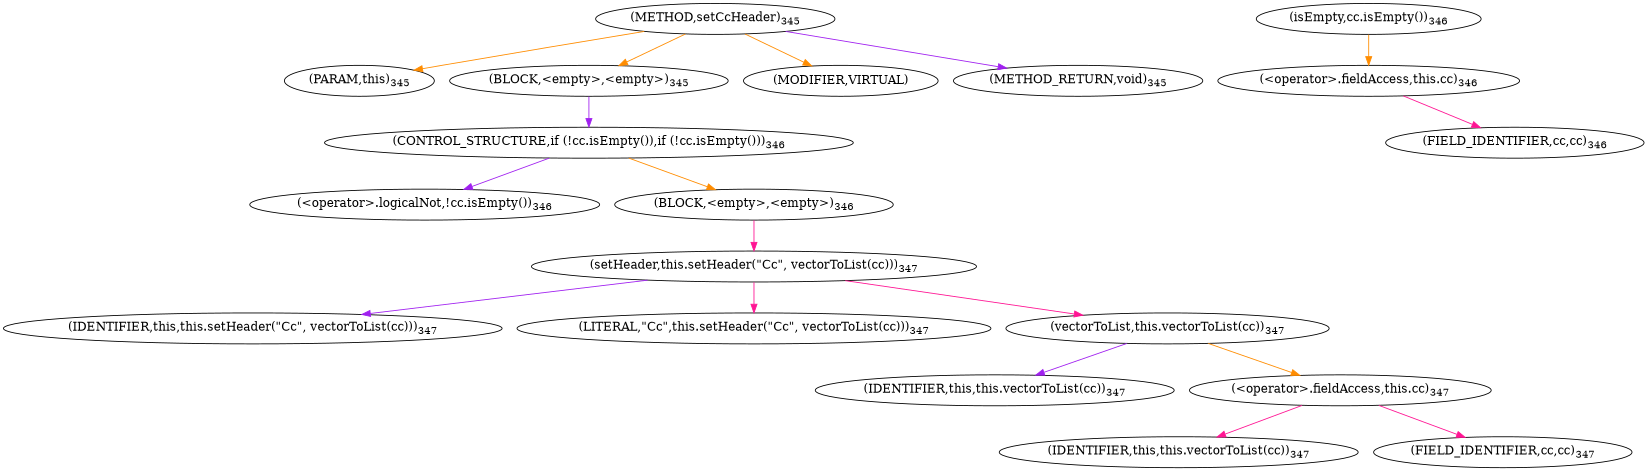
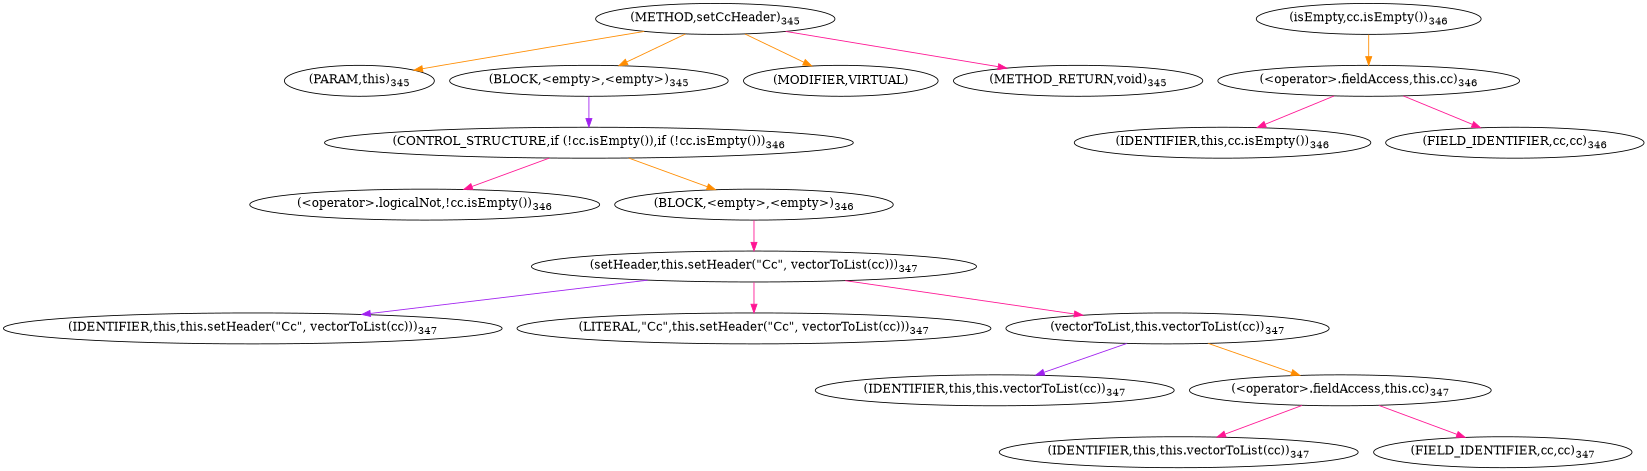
  digraph {
    edge [color=deeppink]
    n1 [label=<(METHOD,setCcHeader)<SUB>345</SUB>>]
    n2 [label=<(PARAM,this)<SUB>345</SUB>>]
    n3 [label=<(BLOCK,&lt;empty&gt;,&lt;empty&gt;)<SUB>345</SUB>>]
    n4 [label=<(MODIFIER,VIRTUAL)>]
    n5 [label=<(METHOD_RETURN,void)<SUB>345</SUB>>]
    n6 [label=<(CONTROL_STRUCTURE,if (!cc.isEmpty()),if (!cc.isEmpty()))<SUB>346</SUB>>]
    n7 [label=<(&lt;operator&gt;.logicalNot,!cc.isEmpty())<SUB>346</SUB>>]
    n8 [label=<(BLOCK,&lt;empty&gt;,&lt;empty&gt;)<SUB>346</SUB>>]
    n9 [label=<(setHeader,this.setHeader(&quot;Cc&quot;, vectorToList(cc)))<SUB>347</SUB>>]
    n10 [label=<(isEmpty,cc.isEmpty())<SUB>346</SUB>>]
    n11 [label=<(&lt;operator&gt;.fieldAccess,this.cc)<SUB>346</SUB>>]
+   n12 [label=<(IDENTIFIER,this,cc.isEmpty())<SUB>346</SUB>>]
    n13 [label=<(FIELD_IDENTIFIER,cc,cc)<SUB>346</SUB>>]
    n14 [label=<(IDENTIFIER,this,this.setHeader(&quot;Cc&quot;, vectorToList(cc)))<SUB>347</SUB>>]
    n15 [label=<(LITERAL,&quot;Cc&quot;,this.setHeader(&quot;Cc&quot;, vectorToList(cc)))<SUB>347</SUB>>]
    n16 [label=<(vectorToList,this.vectorToList(cc))<SUB>347</SUB>>]
    n17 [label=<(IDENTIFIER,this,this.vectorToList(cc))<SUB>347</SUB>>]
    n18 [label=<(&lt;operator&gt;.fieldAccess,this.cc)<SUB>347</SUB>>]
    n19 [label=<(IDENTIFIER,this,this.vectorToList(cc))<SUB>347</SUB>>]
    n20 [label=<(FIELD_IDENTIFIER,cc,cc)<SUB>347</SUB>>]
    n1 -> n2 [color=darkorange]
    n1 -> n3 [color=darkorange]
    n1 -> n4 [color=darkorange]
-   n1 -> n5 [color=purple]
+   n1 -> n5
    n3 -> n6 [color=purple]
-   n6 -> n7 [color=purple]
+   n6 -> n7
    n6 -> n8 [color=darkorange]
    n8 -> n9
    n9 -> n14 [color=purple]
    n9 -> n15
    n9 -> n16
    n10 -> n11 [color=darkorange]
+   n11 -> n12
    n11 -> n13
    n16 -> n17 [color=purple]
    n16 -> n18 [color=darkorange]
    n18 -> n19
    n18 -> n20
  }
